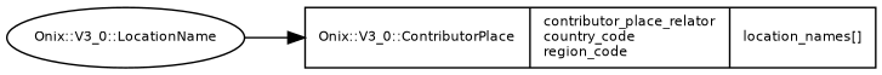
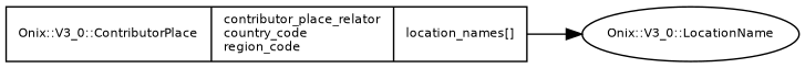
  digraph {
    fontname="Bitstream Vera Sans"
    fontsize=8
    rankdir=LR
    node [fontname="Bitstream Vera Sans" fontsize=8]
    n1 [label="{Onix::V3_0::ContributorPlace\l|contributor_place_relator\lcountry_code\lregion_code\l|location_names[]\l}" shape=record]
    n2 [label="Onix::V3_0::LocationName" shape=oval]
-   n2 -> n1 [arrowhead=normal fontname="Bitstream Vera Sans" fontsize=8]
+   n1 -> n2 [arrowhead=normal fontname="Bitstream Vera Sans" fontsize=8]
  }
